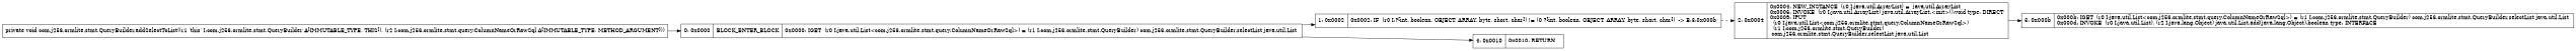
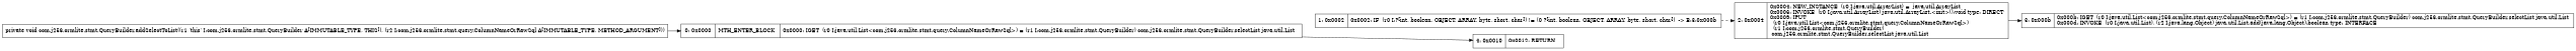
  digraph {
    rankdir=LR
    node [shape=record]
-   n1 [label="{0\:\ 0x0000|BLOCK_ENTER_BLOCK\l|0x0000: IGET  (r0 I:java.util.List\<com.j256.ormlite.stmt.query.ColumnNameOrRawSql\>) = (r1 I:com.j256.ormlite.stmt.QueryBuilder) com.j256.ormlite.stmt.QueryBuilder.selectList java.util.List \l}"]
+   n1 [label="{0\:\ 0x0000|MTH_ENTER_BLOCK\l|0x0000: IGET  (r0 I:java.util.List\<com.j256.ormlite.stmt.query.ColumnNameOrRawSql\>) = (r1 I:com.j256.ormlite.stmt.QueryBuilder) com.j256.ormlite.stmt.QueryBuilder.selectList java.util.List \l}"]
    n2 [label="{1\:\ 0x0002|0x0002: IF  (r0 I:?[int, boolean, OBJECT, ARRAY, byte, short, char]) != (0 ?[int, boolean, OBJECT, ARRAY, byte, short, char])  \-\> B:3:0x000b \l}"]
-   n3 [label="{4\:\ 0x0010|0x0010: RETURN   \l}"]
+   n3 [label="{4\:\ 0x0010|0x0012: RETURN   \l}"]
    n4 [label="{2\:\ 0x0004|0x0004: NEW_INSTANCE  (r0 I:java.util.ArrayList) =  java.util.ArrayList \l0x0006: INVOKE  (r0 I:java.util.ArrayList) java.util.ArrayList.\<init\>():void type: DIRECT \l0x0009: IPUT  \l  (r0 I:java.util.List\<com.j256.ormlite.stmt.query.ColumnNameOrRawSql\>)\l  (r1 I:com.j256.ormlite.stmt.QueryBuilder)\l com.j256.ormlite.stmt.QueryBuilder.selectList java.util.List \l}"]
    n5 [label="{3\:\ 0x000b|0x000b: IGET  (r0 I:java.util.List\<com.j256.ormlite.stmt.query.ColumnNameOrRawSql\>) = (r1 I:com.j256.ormlite.stmt.QueryBuilder) com.j256.ormlite.stmt.QueryBuilder.selectList java.util.List \l0x000d: INVOKE  (r0 I:java.util.List), (r2 I:java.lang.Object) java.util.List.add(java.lang.Object):boolean type: INTERFACE \l}"]
    n6 [label="{private void com.j256.ormlite.stmt.QueryBuilder.addSelectToList((r1 'this' I:com.j256.ormlite.stmt.QueryBuilder A[IMMUTABLE_TYPE, THIS]), (r2 I:com.j256.ormlite.stmt.query.ColumnNameOrRawSql A[IMMUTABLE_TYPE, METHOD_ARGUMENT])) }"]
-   n1 -> n2
    n1 -> n3
    n2 -> n4 [style=dashed]
    n4 -> n5
    n6 -> n1
  }
